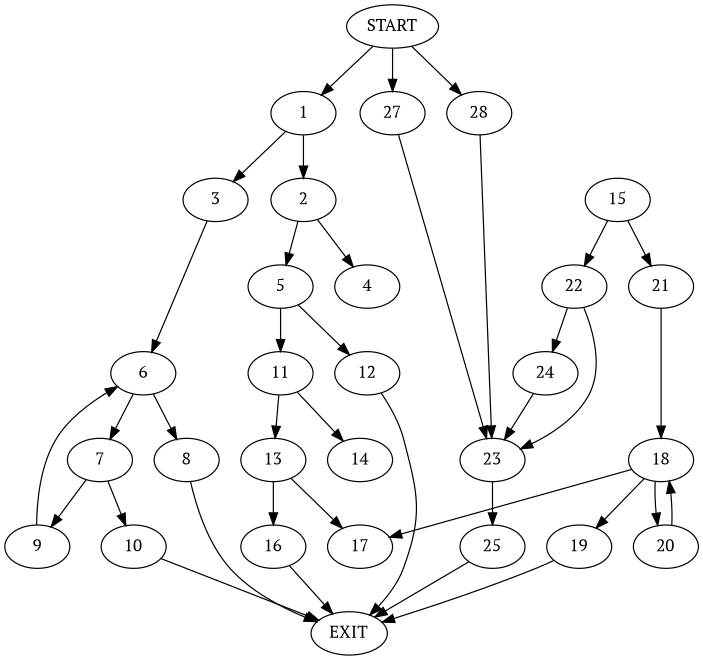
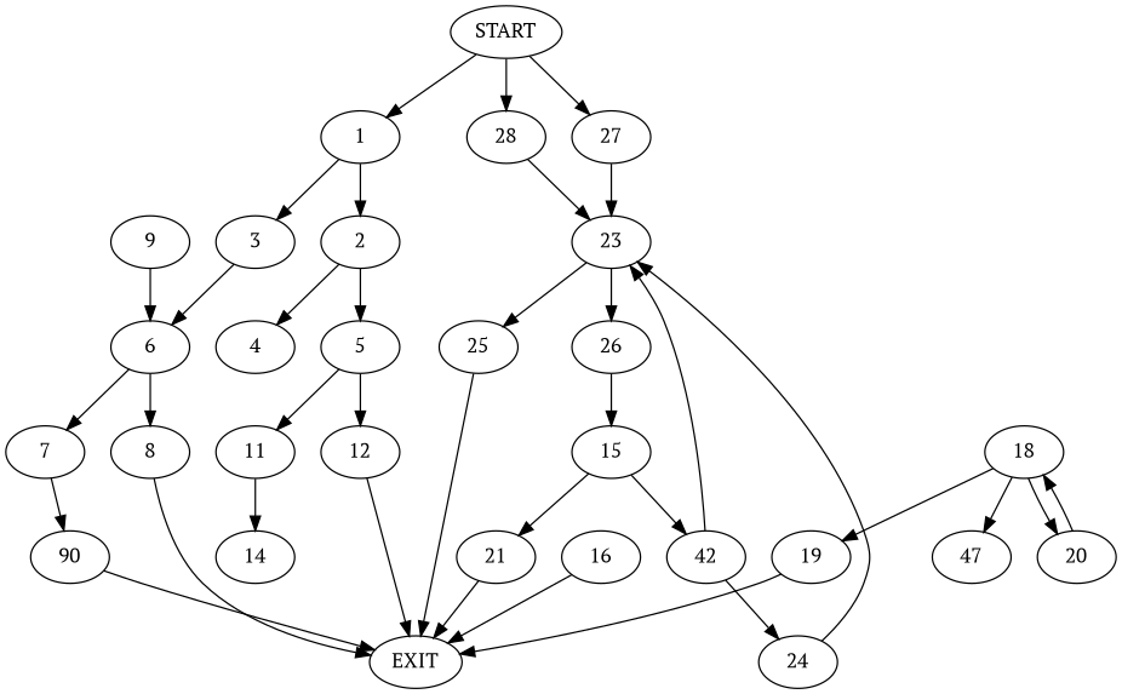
  digraph {
    fontname="PT Serif"
    node [fontname="PT Serif"]
    edge [fontname="PT Serif"]
    n1 [label=START]
    1
    27
    28
    2
    3
    23
    n8 [label=EXIT]
    4
    5
    6
    11
    12
    7
    8
-   13
    14
    9
-   10
+   10 [label=90]
    16
-   17
+   17 [label=47]
    15
    21
-   22
+   22 [label=42]
    24
    18
    19
    20
    25
+   26
    n1 -> 1
    n1 -> 27
    n1 -> 28
    1 -> 2
    1 -> 3
    27 -> 23
    28 -> 23
    2 -> 4
    2 -> 5
    3 -> 6
    23 -> 25
+   23 -> 26
    5 -> 11
    5 -> 12
    6 -> 7
    6 -> 8
-   11 -> 13
    11 -> 14
    12 -> n8
-   7 -> 9
    7 -> 10
    8 -> n8
-   13 -> 16
-   13 -> 17
    9 -> 6
    10 -> n8
    16 -> n8
    15 -> 21
    15 -> 22
-   21 -> 18
+   21 -> n8
    22 -> 23
    22 -> 24
    24 -> 23
    18 -> 17
    18 -> 19
    18 -> 20
    19 -> n8
    20 -> 18
    25 -> n8
+   26 -> 15
  }
